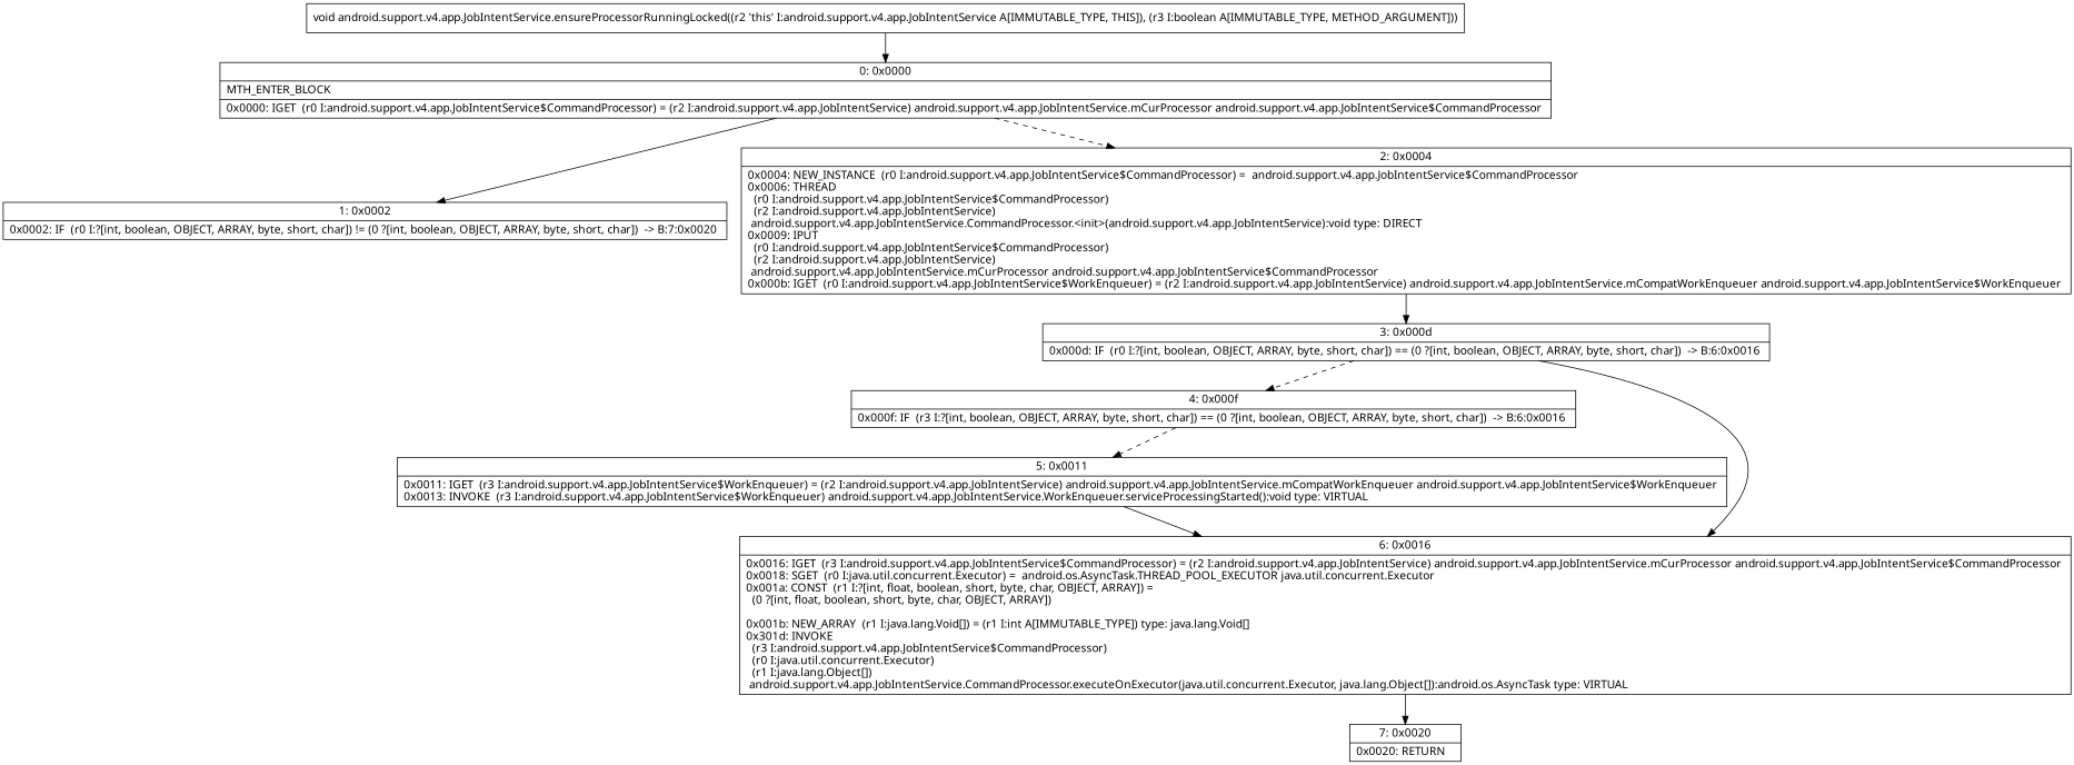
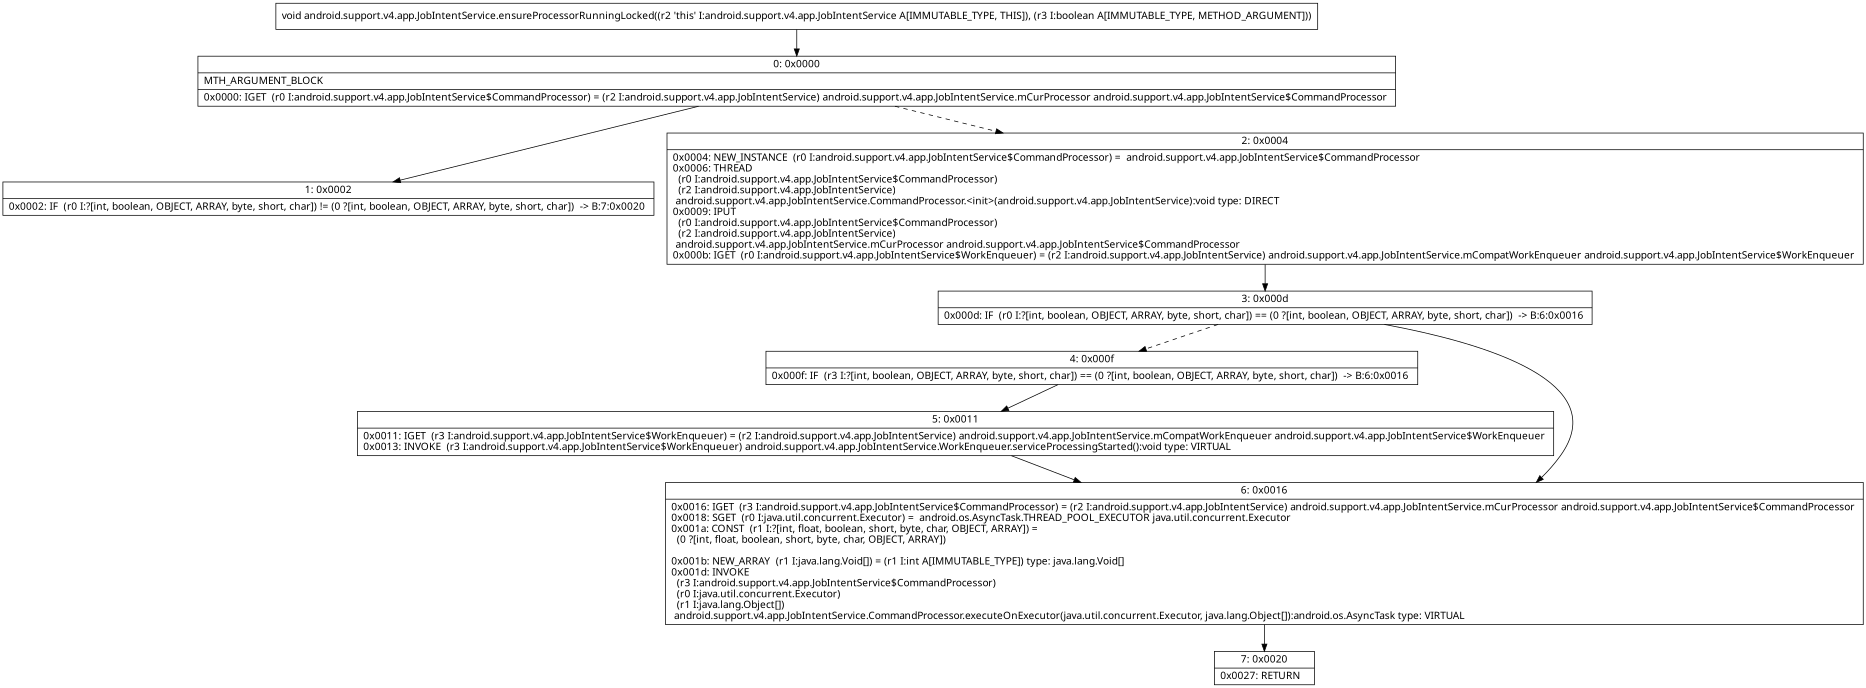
  digraph {
    fontname="Noto Sans"
    node [fontname="Noto Sans" shape=record]
    edge [fontname="Noto Sans"]
-   n1 [label="{0\:\ 0x0000|MTH_ENTER_BLOCK\l|0x0000: IGET  (r0 I:android.support.v4.app.JobIntentService$CommandProcessor) = (r2 I:android.support.v4.app.JobIntentService) android.support.v4.app.JobIntentService.mCurProcessor android.support.v4.app.JobIntentService$CommandProcessor \l}"]
+   n1 [label="{0\:\ 0x0000|MTH_ARGUMENT_BLOCK\l|0x0000: IGET  (r0 I:android.support.v4.app.JobIntentService$CommandProcessor) = (r2 I:android.support.v4.app.JobIntentService) android.support.v4.app.JobIntentService.mCurProcessor android.support.v4.app.JobIntentService$CommandProcessor \l}"]
    n2 [label="{1\:\ 0x0002|0x0002: IF  (r0 I:?[int, boolean, OBJECT, ARRAY, byte, short, char]) != (0 ?[int, boolean, OBJECT, ARRAY, byte, short, char])  \-\> B:7:0x0020 \l}"]
    n3 [label="{2\:\ 0x0004|0x0004: NEW_INSTANCE  (r0 I:android.support.v4.app.JobIntentService$CommandProcessor) =  android.support.v4.app.JobIntentService$CommandProcessor \l0x0006: THREAD  \l  (r0 I:android.support.v4.app.JobIntentService$CommandProcessor)\l  (r2 I:android.support.v4.app.JobIntentService)\l android.support.v4.app.JobIntentService.CommandProcessor.\<init\>(android.support.v4.app.JobIntentService):void type: DIRECT \l0x0009: IPUT  \l  (r0 I:android.support.v4.app.JobIntentService$CommandProcessor)\l  (r2 I:android.support.v4.app.JobIntentService)\l android.support.v4.app.JobIntentService.mCurProcessor android.support.v4.app.JobIntentService$CommandProcessor \l0x000b: IGET  (r0 I:android.support.v4.app.JobIntentService$WorkEnqueuer) = (r2 I:android.support.v4.app.JobIntentService) android.support.v4.app.JobIntentService.mCompatWorkEnqueuer android.support.v4.app.JobIntentService$WorkEnqueuer \l}"]
    n4 [label="{3\:\ 0x000d|0x000d: IF  (r0 I:?[int, boolean, OBJECT, ARRAY, byte, short, char]) == (0 ?[int, boolean, OBJECT, ARRAY, byte, short, char])  \-\> B:6:0x0016 \l}"]
-   n5 [label="{7\:\ 0x0020|0x0020: RETURN   \l}"]
+   n5 [label="{7\:\ 0x0020|0x0027: RETURN   \l}"]
    n6 [label="{4\:\ 0x000f|0x000f: IF  (r3 I:?[int, boolean, OBJECT, ARRAY, byte, short, char]) == (0 ?[int, boolean, OBJECT, ARRAY, byte, short, char])  \-\> B:6:0x0016 \l}"]
-   n7 [label="{6\:\ 0x0016|0x0016: IGET  (r3 I:android.support.v4.app.JobIntentService$CommandProcessor) = (r2 I:android.support.v4.app.JobIntentService) android.support.v4.app.JobIntentService.mCurProcessor android.support.v4.app.JobIntentService$CommandProcessor \l0x0018: SGET  (r0 I:java.util.concurrent.Executor) =  android.os.AsyncTask.THREAD_POOL_EXECUTOR java.util.concurrent.Executor \l0x001a: CONST  (r1 I:?[int, float, boolean, short, byte, char, OBJECT, ARRAY]) = \l  (0 ?[int, float, boolean, short, byte, char, OBJECT, ARRAY])\l \l0x001b: NEW_ARRAY  (r1 I:java.lang.Void[]) = (r1 I:int A[IMMUTABLE_TYPE]) type: java.lang.Void[] \l0x301d: INVOKE  \l  (r3 I:android.support.v4.app.JobIntentService$CommandProcessor)\l  (r0 I:java.util.concurrent.Executor)\l  (r1 I:java.lang.Object[])\l android.support.v4.app.JobIntentService.CommandProcessor.executeOnExecutor(java.util.concurrent.Executor, java.lang.Object[]):android.os.AsyncTask type: VIRTUAL \l}"]
+   n7 [label="{6\:\ 0x0016|0x0016: IGET  (r3 I:android.support.v4.app.JobIntentService$CommandProcessor) = (r2 I:android.support.v4.app.JobIntentService) android.support.v4.app.JobIntentService.mCurProcessor android.support.v4.app.JobIntentService$CommandProcessor \l0x0018: SGET  (r0 I:java.util.concurrent.Executor) =  android.os.AsyncTask.THREAD_POOL_EXECUTOR java.util.concurrent.Executor \l0x001a: CONST  (r1 I:?[int, float, boolean, short, byte, char, OBJECT, ARRAY]) = \l  (0 ?[int, float, boolean, short, byte, char, OBJECT, ARRAY])\l \l0x001b: NEW_ARRAY  (r1 I:java.lang.Void[]) = (r1 I:int A[IMMUTABLE_TYPE]) type: java.lang.Void[] \l0x001d: INVOKE  \l  (r3 I:android.support.v4.app.JobIntentService$CommandProcessor)\l  (r0 I:java.util.concurrent.Executor)\l  (r1 I:java.lang.Object[])\l android.support.v4.app.JobIntentService.CommandProcessor.executeOnExecutor(java.util.concurrent.Executor, java.lang.Object[]):android.os.AsyncTask type: VIRTUAL \l}"]
    n8 [label="{5\:\ 0x0011|0x0011: IGET  (r3 I:android.support.v4.app.JobIntentService$WorkEnqueuer) = (r2 I:android.support.v4.app.JobIntentService) android.support.v4.app.JobIntentService.mCompatWorkEnqueuer android.support.v4.app.JobIntentService$WorkEnqueuer \l0x0013: INVOKE  (r3 I:android.support.v4.app.JobIntentService$WorkEnqueuer) android.support.v4.app.JobIntentService.WorkEnqueuer.serviceProcessingStarted():void type: VIRTUAL \l}"]
    n9 [label="{void android.support.v4.app.JobIntentService.ensureProcessorRunningLocked((r2 'this' I:android.support.v4.app.JobIntentService A[IMMUTABLE_TYPE, THIS]), (r3 I:boolean A[IMMUTABLE_TYPE, METHOD_ARGUMENT])) }"]
    n1 -> n2
    n1 -> n3 [style=dashed]
    n3 -> n4
    n4 -> n6 [style=dashed]
    n4 -> n7
-   n6 -> n8 [style=dashed]
+   n6 -> n8 [style=solid]
    n7 -> n5
    n8 -> n7
    n9 -> n1
  }
